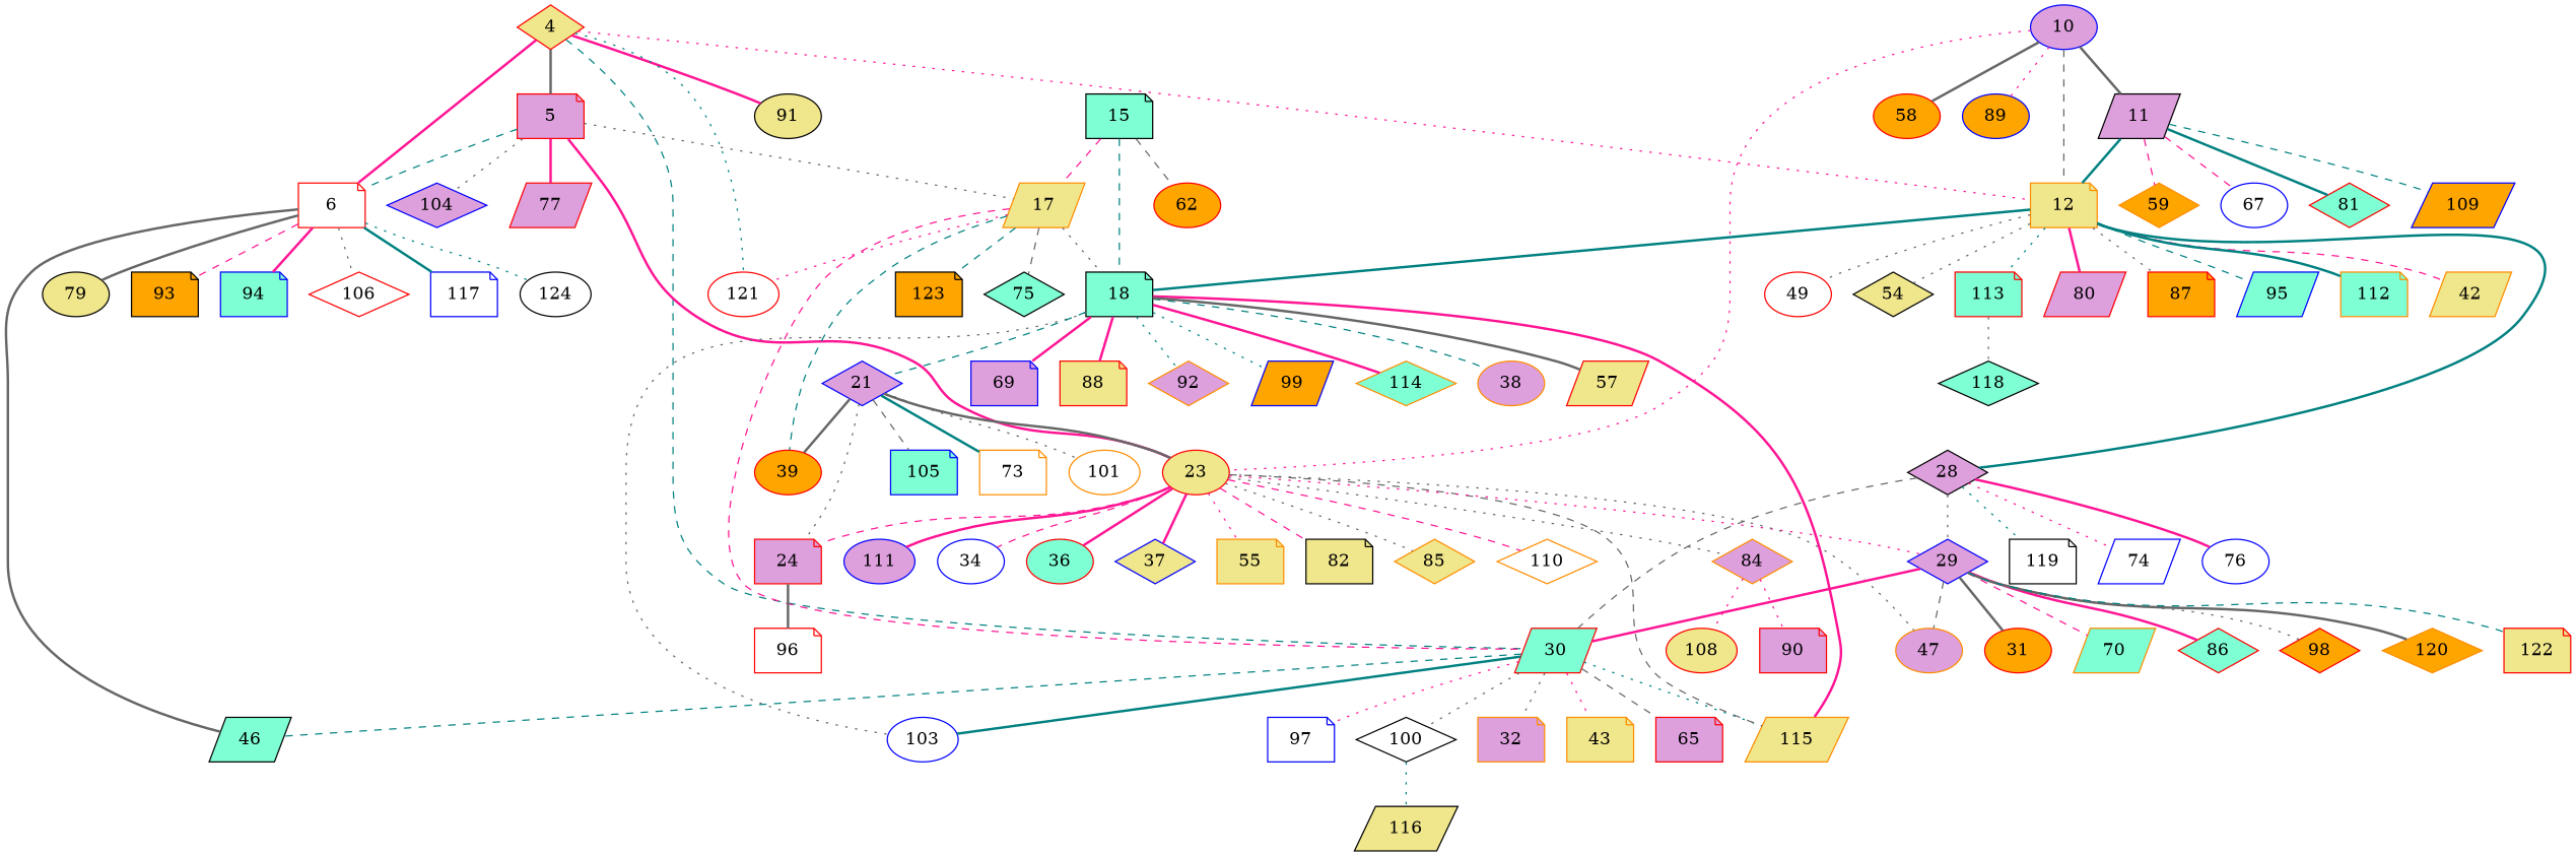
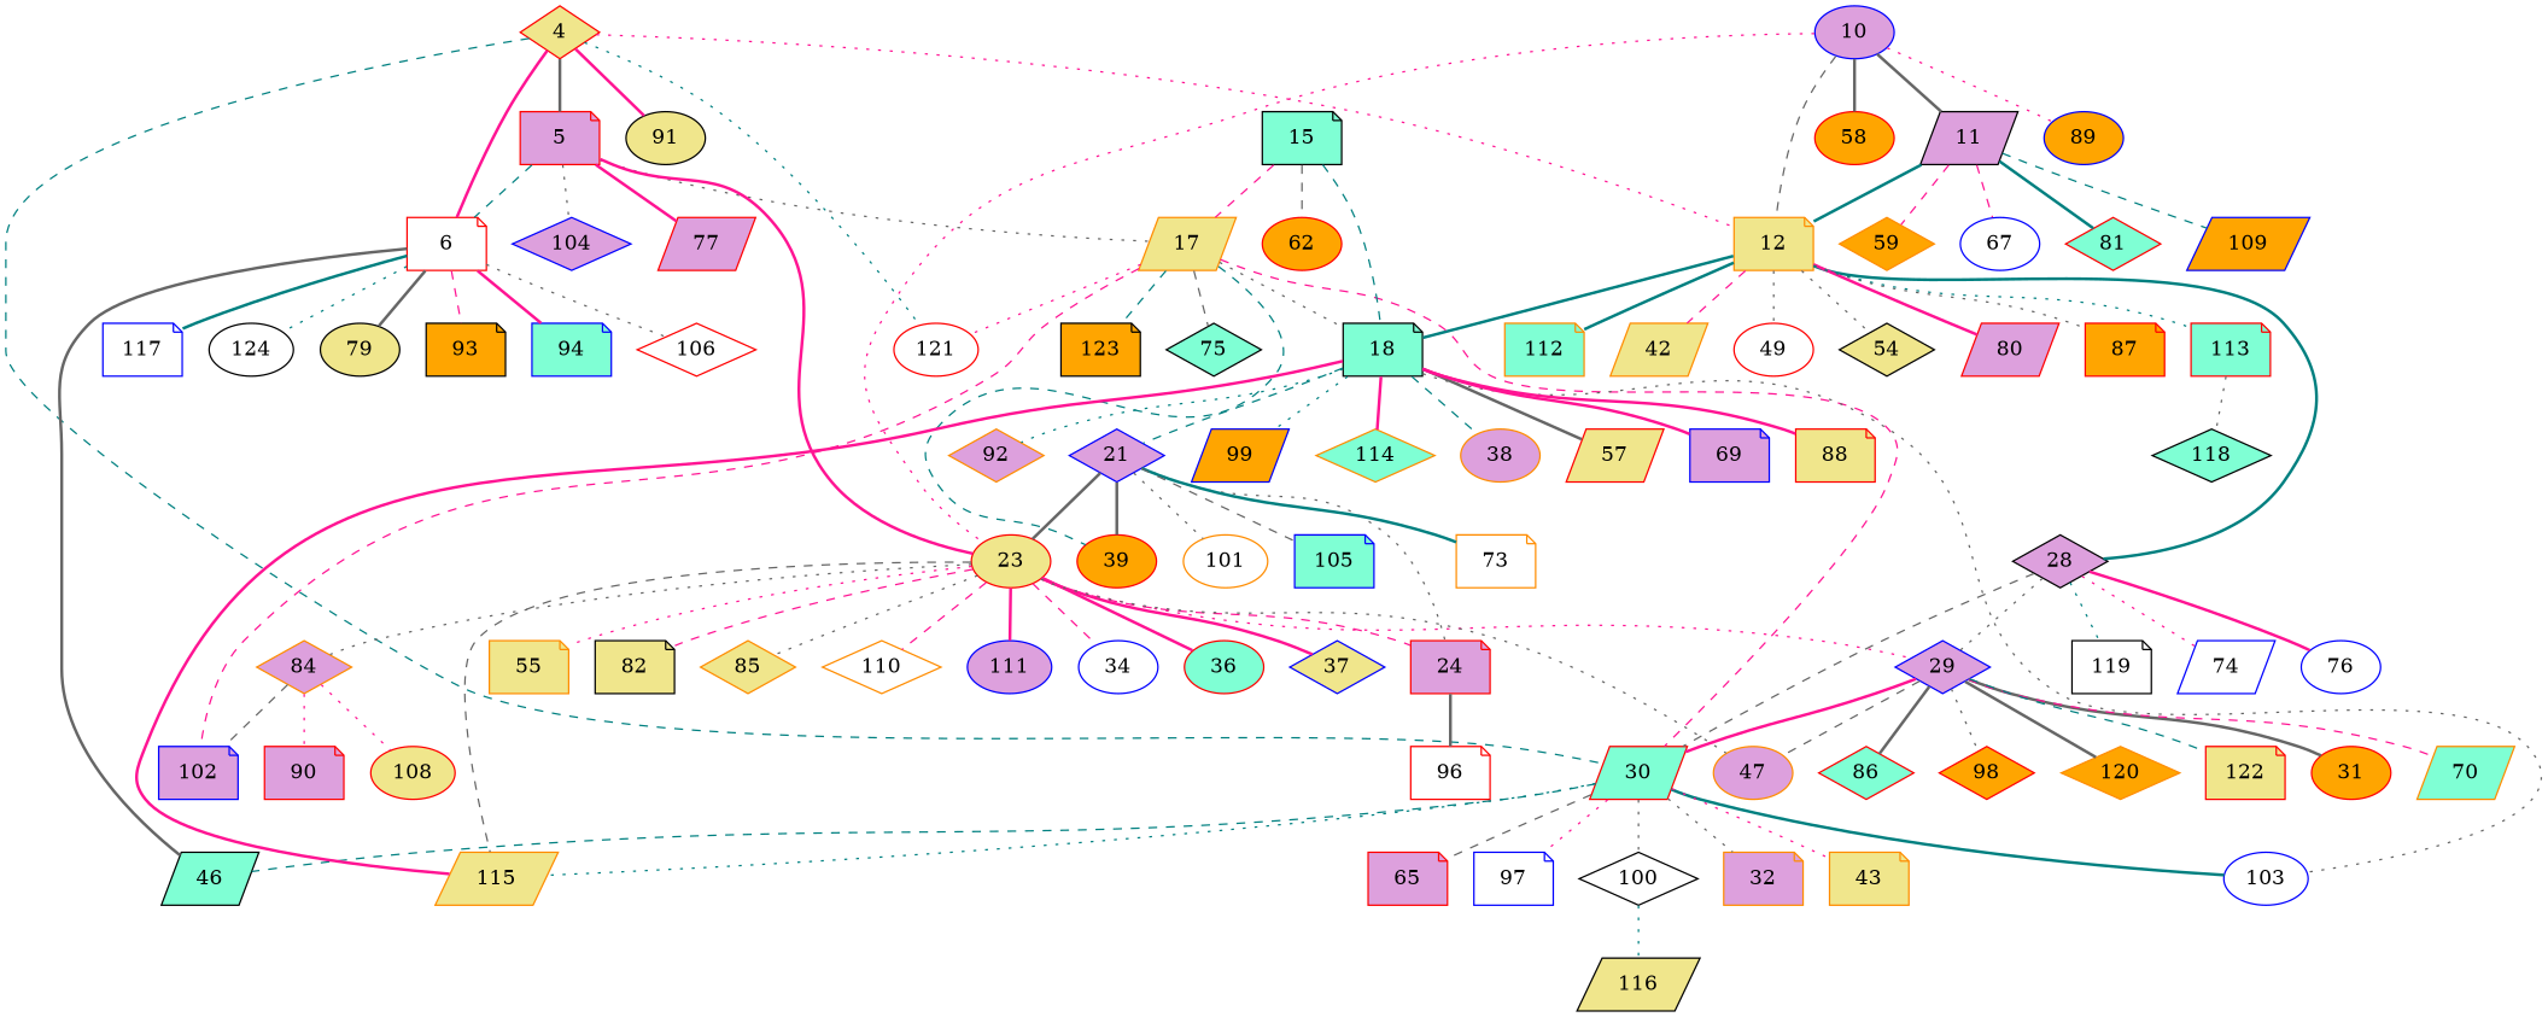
  graph {
    node [color=red fillcolor=plum shape=note style=filled]
    edge [color=gray40 style=dotted]
    4 [fillcolor=khaki shape=diamond super="+3"]
    5 [super="+2"]
    6 [fillcolor=white]
    12 [color=darkorange fillcolor=khaki super="+7"]
    30 [fillcolor=aquamarine shape=parallelogram super="+25"]
    91 [color=black fillcolor=khaki shape=ellipse]
    121 [fillcolor=white shape=ellipse super="+72"]
    17 [color=darkorange fillcolor=khaki shape=parallelogram super="+13"]
    23 [fillcolor=khaki shape=ellipse super="+19"]
    77 [shape=parallelogram]
    104 [color=blue shape=diamond]
    46 [color=black fillcolor=aquamarine shape=parallelogram]
    79 [color=black fillcolor=khaki shape=ellipse]
    93 [color=black fillcolor=orange]
    94 [color=blue fillcolor=aquamarine]
    106 [fillcolor=white shape=diamond]
    117 [color=blue fillcolor=white super="+83"]
    124 [color=black fillcolor=white shape=ellipse]
    18 [color=black fillcolor=aquamarine super="+16"]
    28 [color=black shape=diamond super="+27"]
    42 [color=darkorange fillcolor=khaki shape=parallelogram]
    49 [fillcolor=white shape=ellipse]
    54 [color=black fillcolor=khaki shape=diamond]
    80 [shape=parallelogram super="+35"]
    87 [fillcolor=orange super="+71"]
-   95 [color=blue fillcolor=aquamarine shape=parallelogram]
    112 [color=darkorange fillcolor=aquamarine]
    113 [fillcolor=aquamarine super="+61"]
    103 [color=blue fillcolor=white shape=ellipse]
    115 [color=darkorange fillcolor=khaki shape=parallelogram super="+107"]
    32 [color=darkorange]
    43 [color=darkorange fillcolor=khaki]
    65
    97 [color=blue fillcolor=white]
    100 [color=black fillcolor=white shape=diamond]
    39 [fillcolor=orange shape=ellipse]
    75 [color=black fillcolor=aquamarine shape=diamond]
+   102 [color=blue]
    123 [color=black fillcolor=orange super="+53"]
    24 [super="+22"]
    29 [color=blue shape=diamond super="+26"]
    34 [color=blue fillcolor=white shape=ellipse]
    36 [fillcolor=aquamarine shape=ellipse]
    37 [color=blue fillcolor=khaki shape=diamond]
    47 [color=darkorange shape=ellipse]
    55 [color=darkorange fillcolor=khaki]
    82 [color=black fillcolor=khaki]
    84 [color=darkorange shape=diamond super="+41+78"]
    85 [color=darkorange fillcolor=khaki shape=diamond]
    110 [color=darkorange fillcolor=white shape=diamond]
    111 [color=blue shape=ellipse]
    10 [color=blue shape=ellipse super="+8"]
    11 [color=black shape=parallelogram super="+9"]
    58 [fillcolor=orange shape=ellipse]
    89 [color=blue fillcolor=orange shape=ellipse super="+68"]
    59 [color=darkorange fillcolor=orange shape=diamond]
    67 [color=blue fillcolor=white shape=ellipse]
    81 [fillcolor=aquamarine shape=diamond]
    109 [color=blue fillcolor=orange shape=parallelogram]
    21 [color=blue shape=diamond super="+20"]
    38 [color=darkorange shape=ellipse]
    57 [fillcolor=khaki shape=parallelogram]
    69 [color=blue]
    88 [fillcolor=khaki super="+56+60"]
    92 [color=darkorange shape=diamond]
    99 [color=blue fillcolor=orange shape=parallelogram super="+52"]
    114 [color=darkorange fillcolor=aquamarine shape=diamond]
    74 [color=blue fillcolor=white shape=parallelogram]
    76 [color=blue fillcolor=white shape=ellipse]
    119 [color=black fillcolor=white]
    118 [color=black fillcolor=aquamarine shape=diamond]
    15 [color=black fillcolor=aquamarine super="+14"]
    62 [fillcolor=orange shape=ellipse super="+33"]
    73 [color=darkorange fillcolor=white]
    101 [color=darkorange fillcolor=white shape=ellipse]
    105 [color=blue fillcolor=aquamarine]
    96 [fillcolor=white]
    31 [fillcolor=orange shape=ellipse]
    70 [color=darkorange fillcolor=aquamarine shape=parallelogram]
    86 [fillcolor=aquamarine shape=diamond]
    98 [fillcolor=orange shape=diamond super="+63"]
    120 [color=darkorange fillcolor=orange shape=diamond]
    122 [fillcolor=khaki]
    90
    108 [fillcolor=khaki shape=ellipse]
    116 [color=black fillcolor=khaki shape=parallelogram]
    4 -- 5 [style=bold weight=6]
    4 -- 6 [color=deeppink style=bold weight=3]
    4 -- 12 [color=deeppink]
    4 -- 30 [color=teal style=dashed]
    4 -- 91 [color=deeppink style=bold]
    4 -- 121 [color=teal]
    5 -- 6 [color=teal style=dashed weight=2]
    5 -- 17
    5 -- 23 [color=deeppink style=bold]
    5 -- 77 [color=deeppink style=bold]
    5 -- 104
    6 -- 46 [style=bold]
    6 -- 79 [style=bold]
    6 -- 93 [color=deeppink style=dashed]
    6 -- 94 [color=deeppink style=bold]
    6 -- 106
    6 -- 117 [color=teal style=bold]
    6 -- 124 [color=teal]
    12 -- 18 [color=teal style=bold]
    12 -- 28 [color=teal style=bold]
    12 -- 42 [color=deeppink style=dashed]
    12 -- 49
    12 -- 54
    12 -- 80 [color=deeppink style=bold]
    12 -- 87
-   12 -- 95 [color=teal style=dashed]
    12 -- 112 [color=teal style=bold]
    12 -- 113 [color=teal]
    30 -- 46 [color=teal style=dashed]
    30 -- 103 [color=teal style=bold]
    30 -- 115 [color=teal]
    30 -- 32
    30 -- 43 [color=deeppink]
    30 -- 65 [style=dashed]
    30 -- 97 [color=deeppink]
    30 -- 100
    17 -- 30 [color=deeppink style=dashed]
    17 -- 121 [color=deeppink]
    17 -- 18 [weight=4]
    17 -- 39 [color=teal style=dashed]
    17 -- 75 [style=dashed]
+   17 -- 102 [color=deeppink style=dashed]
    17 -- 123 [color=teal style=dashed]
    23 -- 115 [style=dashed]
    23 -- 24 [color=deeppink style=dashed weight=4]
    23 -- 29 [color=deeppink]
    23 -- 34 [color=deeppink style=dashed]
    23 -- 36 [color=deeppink style=bold]
    23 -- 37 [color=deeppink style=bold]
    23 -- 47
    23 -- 55 [color=deeppink]
    23 -- 82 [color=deeppink style=dashed]
    23 -- 84
    23 -- 85
    23 -- 110 [color=deeppink style=dashed]
    23 -- 111 [color=deeppink style=bold]
    18 -- 103
    18 -- 115 [color=deeppink style=bold]
    18 -- 21 [color=teal style=dashed]
    18 -- 38 [color=teal style=dashed]
    18 -- 57 [style=bold]
    18 -- 69 [color=deeppink style=bold]
    18 -- 88 [color=deeppink style=bold]
    18 -- 92 [color=teal]
    18 -- 99 [color=teal]
    18 -- 114 [color=deeppink style=bold]
    28 -- 30 [style=dashed weight=4]
    28 -- 29 [weight=4]
    28 -- 74 [color=deeppink]
    28 -- 76 [color=deeppink style=bold]
    28 -- 119 [color=teal]
    113 -- 118
    100 -- 116 [color=teal]
    24 -- 96 [style=bold]
    29 -- 30 [color=deeppink style=bold weight=4]
    29 -- 47 [style=dashed]
    29 -- 31 [style=bold]
    29 -- 70 [color=deeppink style=dashed]
-   29 -- 86 [color=deeppink style=bold]
+   29 -- 86 [style=bold]
    29 -- 98
    29 -- 120 [style=bold]
    29 -- 122 [color=teal style=dashed]
+   84 -- 102 [style=dashed]
    84 -- 90 [color=deeppink]
    84 -- 108 [color=deeppink]
    10 -- 12 [style=dashed weight=4]
    10 -- 23 [color=deeppink]
    10 -- 11 [style=bold weight=4]
    10 -- 58 [style=bold]
    10 -- 89 [color=deeppink]
    11 -- 12 [color=teal style=bold weight=4]
    11 -- 59 [color=deeppink style=dashed]
    11 -- 67 [color=deeppink style=dashed]
    11 -- 81 [color=teal style=bold]
    11 -- 109 [color=teal style=dashed]
    21 -- 23 [style=bold weight=4]
    21 -- 39 [style=bold]
    21 -- 24 [weight=4]
    21 -- 73 [color=teal style=bold]
    21 -- 101
    21 -- 105 [style=dashed]
    15 -- 17 [color=deeppink style=dashed weight=4]
    15 -- 18 [color=teal style=dashed weight=4]
    15 -- 62 [style=dashed]
  }
